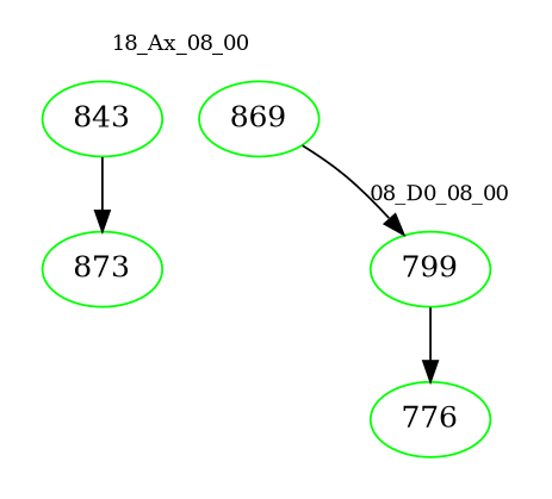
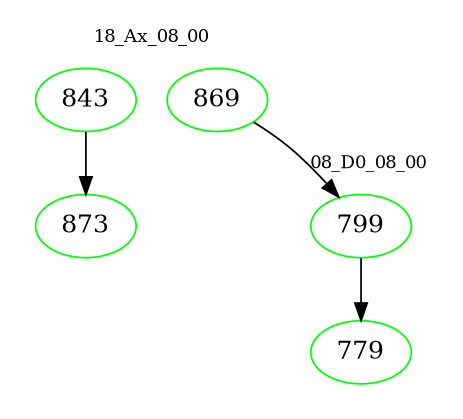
  digraph {
    fontname="DejaVu Serif"
    node [color=green fontname="DejaVu Serif"]
    edge [color=black fontname="DejaVu Serif"]
    n1 [label=869]
    n2 [label=843]
    n3 [label=873]
    n4 [label=799]
-   n5 [label=776]
+   n5 [label=779]
    subgraph cluster_1 {
      color=white
      fontsize=10
      label="18_Ax_08_00"
      n1
      n2
      n3
    }
    subgraph cluster_2 {
      color=white
      fontsize=10
      label="08_D0_08_00"
      n4
      n5
    }
    n1 -> n4
    n2 -> n3
    n4 -> n5
  }
